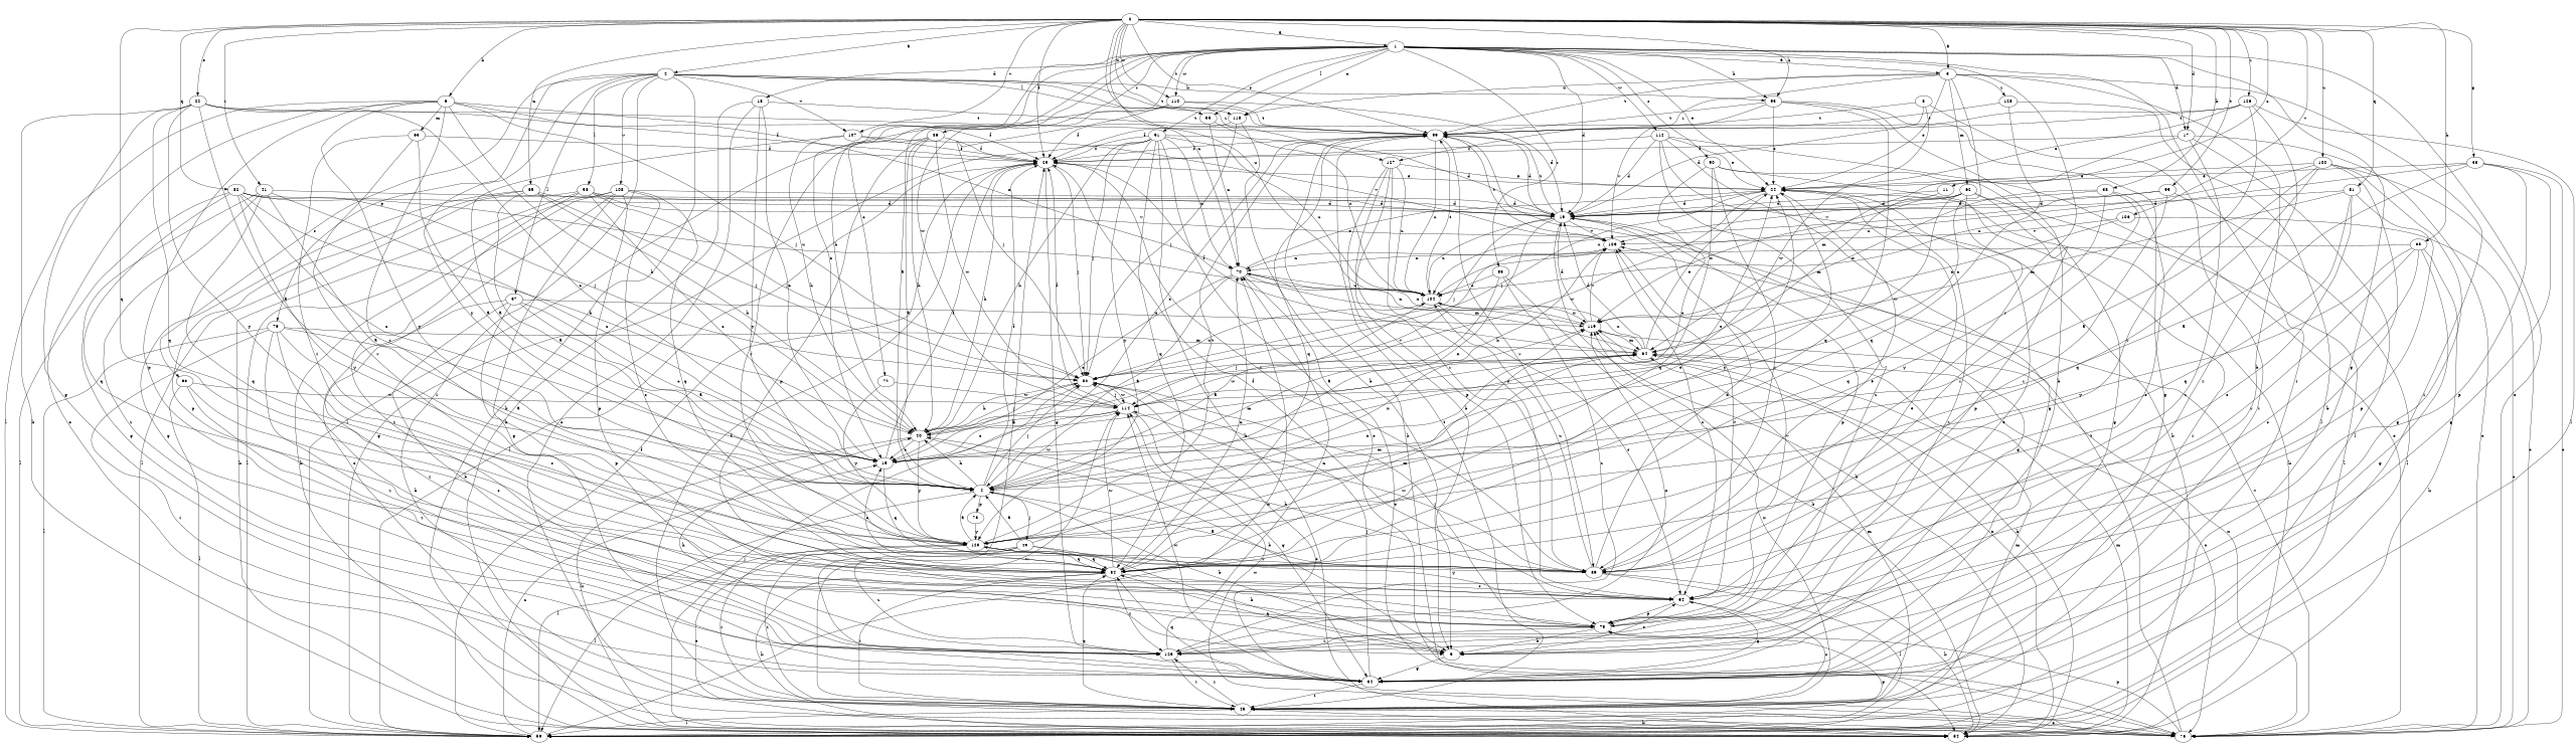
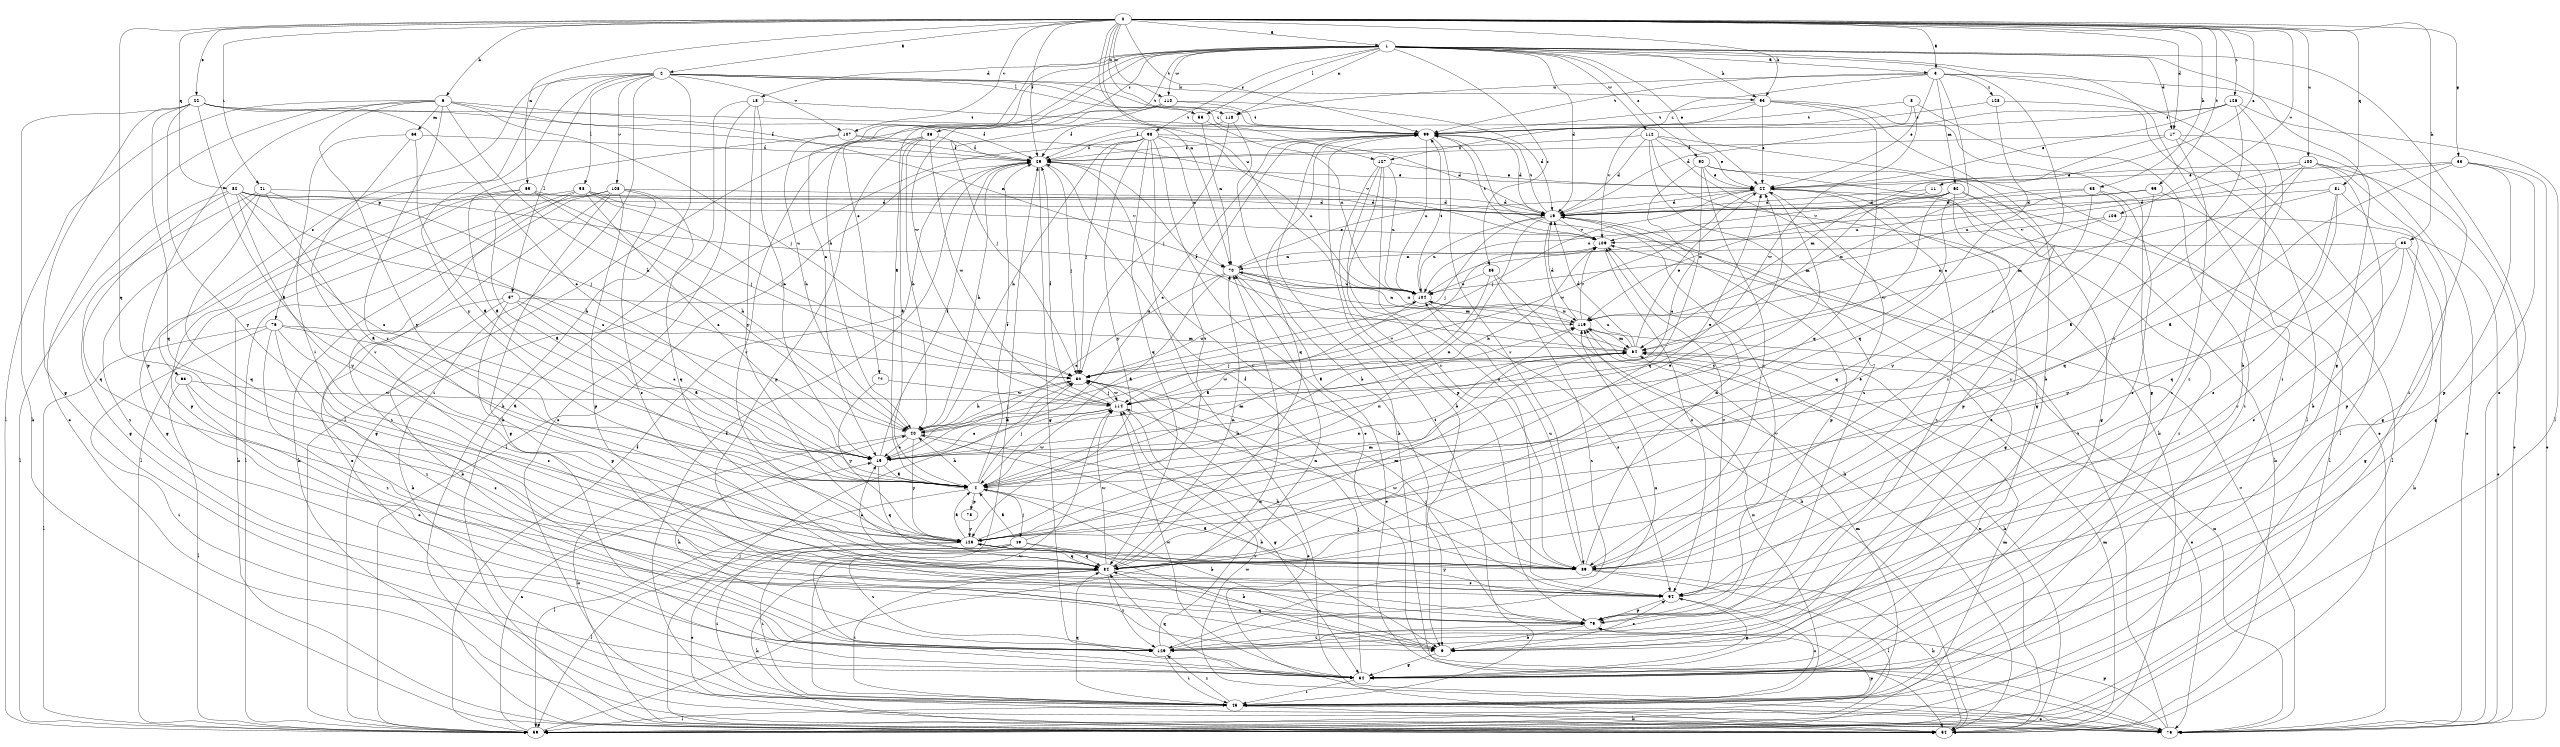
  strict digraph {
    0
    1
    2
    3
    6
    11
    17
    22
    29
    33
    35
    38
    41
    53
    65
    70
    81
    82
    84
    95
    99
    100
    104
    106
    107
    110
    118
    126
    4
    15
    18
    19
    24
    34
    40
    45
    55
    72
    75
    85
    86
    89
    90
-   91
+   91 [label=98]
    112
    114
    54
    57
    58
    76
    93
    108
    123
    127
    9
    62
    128
    50
    59
    63
    79
    64
    129
    94
    119
    109
    49
    78
    8
    0 -> 1 [label=a]
    0 -> 2 [label=a]
    0 -> 3 [label=a]
    0 -> 6 [label=b]
    0 -> 11 [label=c]
    0 -> 17 [label=d]
    0 -> 22 [label=e]
    0 -> 29 [label=f]
    0 -> 33 [label=g]
    0 -> 35 [label=h]
    0 -> 38 [label=h]
    0 -> 41 [label=i]
    0 -> 53 [label=k]
    0 -> 65 [label=n]
    0 -> 70 [label=n]
    0 -> 81 [label=q]
    0 -> 82 [label=q]
    0 -> 84 [label=q]
    0 -> 95 [label=t]
    0 -> 99 [label=t]
    0 -> 100 [label=u]
    0 -> 104 [label=u]
    0 -> 106 [label=v]
    0 -> 107 [label=v]
    0 -> 110 [label=w]
    0 -> 118 [label=x]
    0 -> 126 [label=z]
    1 -> 3 [label=a]
    1 -> 17 [label=d]
    1 -> 53 [label=k]
    1 -> 110 [label=w]
    1 -> 118 [label=x]
    1 -> 4 [label=a]
    1 -> 15 [label=c]
    1 -> 18 [label=d]
    1 -> 19 [label=d]
    1 -> 24 [label=e]
    1 -> 34 [label=g]
    1 -> 40 [label=h]
    1 -> 45 [label=i]
    1 -> 55 [label=l]
    1 -> 72 [label=o]
    1 -> 75 [label=o]
    1 -> 85 [label=r]
    1 -> 86 [label=r]
    1 -> 89 [label=r]
    1 -> 90 [label=s]
    1 -> 91 [label=s]
    1 -> 112 [label=w]
    1 -> 114 [label=w]
    2 -> 53 [label=k]
    2 -> 99 [label=t]
    2 -> 107 [label=v]
    2 -> 45 [label=i]
    2 -> 55 [label=l]
    2 -> 54 [label=k]
    2 -> 57 [label=l]
    2 -> 58 [label=l]
    2 -> 76 [label=p]
    2 -> 93 [label=s]
    2 -> 108 [label=v]
    2 -> 123 [label=y]
    2 -> 127 [label=z]
    3 -> 99 [label=t]
    3 -> 118 [label=x]
    3 -> 15 [label=c]
    3 -> 24 [label=e]
    3 -> 45 [label=i]
    3 -> 127 [label=z]
    3 -> 9 [label=b]
    3 -> 62 [label=m]
    3 -> 128 [label=z]
    6 -> 29 [label=f]
    6 -> 70 [label=n]
    6 -> 40 [label=h]
    6 -> 75 [label=o]
    6 -> 89 [label=r]
    6 -> 123 [label=y]
    6 -> 50 [label=j]
    6 -> 59 [label=l]
    6 -> 63 [label=m]
    6 -> 79 [label=p]
    11 -> 19 [label=d]
    11 -> 64 [label=m]
    17 -> 29 [label=f]
    17 -> 75 [label=o]
    17 -> 59 [label=l]
    17 -> 64 [label=m]
    17 -> 129 [label=z]
    22 -> 29 [label=f]
    22 -> 84 [label=q]
    22 -> 99 [label=t]
    22 -> 4 [label=a]
    22 -> 15 [label=c]
    22 -> 34 [label=g]
    22 -> 54 [label=k]
    22 -> 123 [label=y]
    29 -> 24 [label=e]
    29 -> 34 [label=g]
    29 -> 40 [label=h]
    29 -> 89 [label=r]
    29 -> 50 [label=j]
    29 -> 59 [label=l]
    33 -> 104 [label=u]
    33 -> 4 [label=a]
    33 -> 24 [label=e]
    33 -> 34 [label=g]
    33 -> 75 [label=o]
    33 -> 79 [label=p]
    35 -> 70 [label=n]
    35 -> 34 [label=g]
    35 -> 89 [label=r]
    35 -> 54 [label=k]
    35 -> 123 [label=y]
    35 -> 94 [label=s]
    38 -> 19 [label=d]
    38 -> 89 [label=r]
    38 -> 123 [label=y]
    38 -> 94 [label=s]
    38 -> 119 [label=x]
    41 -> 84 [label=q]
    41 -> 4 [label=a]
    41 -> 15 [label=c]
    41 -> 19 [label=d]
    41 -> 34 [label=g]
    41 -> 129 [label=z]
    53 -> 84 [label=q]
    53 -> 99 [label=t]
    53 -> 24 [label=e]
    53 -> 34 [label=g]
    53 -> 9 [label=b]
    53 -> 109 [label=v]
    65 -> 4 [label=a]
    65 -> 19 [label=d]
    65 -> 34 [label=g]
    65 -> 40 [label=h]
    65 -> 50 [label=j]
    65 -> 79 [label=p]
    70 -> 104 [label=u]
    70 -> 4 [label=a]
    70 -> 15 [label=c]
    70 -> 24 [label=e]
    70 -> 75 [label=o]
    70 -> 64 [label=m]
    70 -> 119 [label=x]
    81 -> 84 [label=q]
    81 -> 19 [label=d]
    81 -> 79 [label=p]
    81 -> 64 [label=m]
    81 -> 94 [label=s]
    82 -> 84 [label=q]
    82 -> 104 [label=u]
    82 -> 15 [label=c]
    82 -> 19 [label=d]
    82 -> 40 [label=h]
    82 -> 123 [label=y]
    82 -> 50 [label=j]
    82 -> 59 [label=l]
    84 -> 70 [label=n]
    84 -> 15 [label=c]
    84 -> 45 [label=i]
    84 -> 114 [label=w]
    84 -> 54 [label=k]
    84 -> 64 [label=m]
    84 -> 129 [label=z]
    84 -> 94 [label=s]
    95 -> 104 [label=u]
    95 -> 19 [label=d]
    95 -> 89 [label=r]
    95 -> 59 [label=l]
    99 -> 29 [label=f]
    99 -> 84 [label=q]
    99 -> 104 [label=u]
    99 -> 15 [label=c]
    99 -> 19 [label=d]
    99 -> 89 [label=r]
    99 -> 54 [label=k]
    100 -> 84 [label=q]
    100 -> 104 [label=u]
    100 -> 4 [label=a]
    100 -> 24 [label=e]
    100 -> 34 [label=g]
    100 -> 75 [label=o]
    100 -> 9 [label=b]
    104 -> 99 [label=t]
    104 -> 4 [label=a]
    104 -> 94 [label=s]
    104 -> 119 [label=x]
    106 -> 75 [label=o]
    106 -> 119 [label=x]
    106 -> 109 [label=v]
    107 -> 29 [label=f]
    107 -> 4 [label=a]
    107 -> 40 [label=h]
    107 -> 109 [label=v]
    110 -> 99 [label=t]
    110 -> 19 [label=d]
    110 -> 50 [label=j]
    110 -> 59 [label=l]
    118 -> 29 [label=f]
    118 -> 9 [label=b]
    118 -> 50 [label=j]
    126 -> 29 [label=f]
    126 -> 99 [label=t]
    126 -> 24 [label=e]
    126 -> 89 [label=r]
    126 -> 59 [label=l]
    126 -> 129 [label=z]
    4 -> 29 [label=f]
    4 -> 40 [label=h]
    4 -> 114 [label=w]
    4 -> 9 [label=b]
    4 -> 50 [label=j]
    4 -> 59 [label=l]
    4 -> 119 [label=x]
    4 -> 49 [label=j]
    4 -> 78 [label=p]
    15 -> 29 [label=f]
    15 -> 84 [label=q]
+   15 -> 4 [label=a]
    15 -> 24 [label=e]
    15 -> 64 [label=m]
    18 -> 99 [label=t]
    18 -> 15 [label=c]
    18 -> 75 [label=o]
    18 -> 54 [label=k]
    18 -> 123 [label=y]
    19 -> 99 [label=t]
    19 -> 104 [label=u]
    19 -> 4 [label=n]
    19 -> 34 [label=g]
    19 -> 54 [label=k]
    19 -> 50 [label=j]
    19 -> 79 [label=p]
    19 -> 109 [label=v]
    24 -> 19 [label=d]
    24 -> 114 [label=w]
    24 -> 54 [label=k]
    24 -> 123 [label=y]
    24 -> 50 [label=j]
    24 -> 129 [label=z]
    34 -> 29 [label=f]
    34 -> 84 [label=q]
    34 -> 45 [label=i]
    34 -> 114 [label=w]
    34 -> 50 [label=j]
    40 -> 15 [label=c]
    40 -> 54 [label=k]
    40 -> 123 [label=y]
    40 -> 9 [label=b]
    40 -> 50 [label=j]
    40 -> 109 [label=v]
    45 -> 29 [label=f]
    45 -> 84 [label=q]
    45 -> 99 [label=t]
    45 -> 75 [label=o]
    45 -> 114 [label=w]
    45 -> 54 [label=k]
    45 -> 59 [label=l]
    45 -> 64 [label=m]
    45 -> 129 [label=z]
    45 -> 94 [label=s]
    45 -> 119 [label=x]
    55 -> 70 [label=n]
    55 -> 104 [label=u]
    72 -> 114 [label=w]
    72 -> 123 [label=y]
    75 -> 99 [label=t]
    75 -> 114 [label=w]
    75 -> 79 [label=p]
    75 -> 119 [label=x]
    75 -> 109 [label=v]
    85 -> 104 [label=u]
    85 -> 4 [label=a]
    85 -> 54 [label=k]
    85 -> 129 [label=z]
    86 -> 29 [label=f]
    86 -> 4 [label=a]
    86 -> 40 [label=h]
    86 -> 89 [label=r]
    86 -> 114 [label=w]
    86 -> 79 [label=p]
    89 -> 104 [label=u]
    89 -> 4 [label=a]
    89 -> 19 [label=d]
    89 -> 24 [label=e]
    89 -> 40 [label=h]
    89 -> 114 [label=w]
    89 -> 54 [label=k]
    89 -> 59 [label=l]
    90 -> 84 [label=q]
    90 -> 15 [label=c]
    90 -> 34 [label=g]
    90 -> 45 [label=i]
    90 -> 89 [label=r]
    91 -> 29 [label=f]
    91 -> 70 [label=n]
    91 -> 84 [label=q]
    91 -> 104 [label=u]
    91 -> 19 [label=d]
    91 -> 40 [label=h]
    91 -> 75 [label=o]
    91 -> 54 [label=k]
    91 -> 123 [label=y]
    91 -> 50 [label=j]
    91 -> 59 [label=g]
    112 -> 29 [label=f]
    112 -> 19 [label=d]
    112 -> 24 [label=e]
    112 -> 34 [label=g]
    112 -> 75 [label=o]
    112 -> 54 [label=k]
    112 -> 129 [label=z]
    114 -> 29 [label=f]
    114 -> 15 [label=c]
    114 -> 34 [label=g]
    114 -> 40 [label=h]
    114 -> 50 [label=j]
    54 -> 50 [label=j]
    54 -> 64 [label=m]
    54 -> 119 [label=x]
    57 -> 4 [label=a]
    57 -> 15 [label=c]
    57 -> 9 [label=b]
    57 -> 79 [label=p]
    57 -> 129 [label=z]
    57 -> 119 [label=x]
    58 -> 15 [label=c]
    58 -> 19 [label=d]
    58 -> 54 [label=k]
    58 -> 50 [label=j]
    58 -> 59 [label=l]
    58 -> 129 [label=z]
    58 -> 109 [label=v]
    76 -> 4 [label=a]
    76 -> 45 [label=i]
    76 -> 9 [label=b]
    76 -> 59 [label=l]
    76 -> 64 [label=m]
    76 -> 129 [label=z]
    76 -> 94 [label=s]
    93 -> 114 [label=w]
    93 -> 59 [label=l]
-   93 -> 129 [label=z]
+   93 -> 129 [label=o]
    93 -> 94 [label=s]
    108 -> 84 [label=q]
    108 -> 19 [label=d]
    108 -> 34 [label=g]
    108 -> 75 [label=o]
    108 -> 54 [label=k]
    108 -> 59 [label=l]
    108 -> 79 [label=p]
    108 -> 94 [label=s]
    123 -> 84 [label=q]
    123 -> 99 [label=t]
    123 -> 4 [label=a]
    123 -> 24 [label=e]
    123 -> 45 [label=i]
    123 -> 89 [label=r]
    123 -> 59 [label=l]
    123 -> 119 [label=x]
    127 -> 104 [label=u]
    127 -> 24 [label=e]
    127 -> 89 [label=r]
    127 -> 9 [label=b]
    127 -> 79 [label=p]
    127 -> 94 [label=s]
    9 -> 84 [label=q]
    9 -> 24 [label=e]
    9 -> 34 [label=g]
    9 -> 94 [label=s]
    62 -> 84 [label=q]
    62 -> 19 [label=d]
    62 -> 114 [label=w]
    62 -> 59 [label=l]
    62 -> 79 [label=p]
    62 -> 119 [label=x]
    62 -> 109 [label=v]
    128 -> 84 [label=q]
    128 -> 99 [label=t]
    128 -> 59 [label=l]
    50 -> 104 [label=u]
    50 -> 40 [label=h]
    50 -> 75 [label=o]
    50 -> 114 [label=w]
    59 -> 29 [label=f]
    59 -> 70 [label=n]
    59 -> 15 [label=c]
    59 -> 79 [label=p]
    59 -> 64 [label=m]
    63 -> 29 [label=f]
    63 -> 84 [label=i]
    63 -> 4 [label=a]
    63 -> 89 [label=r]
-   79 -> 24 [label=e]
+   90 -> 24 [label=e]
    79 -> 9 [label=b]
    79 -> 50 [label=j]
    79 -> 129 [label=z]
    79 -> 109 [label=v]
    64 -> 29 [label=f]
    64 -> 104 [label=u]
    64 -> 19 [label=d]
    64 -> 24 [label=e]
    64 -> 75 [label=o]
    64 -> 114 [label=w]
    64 -> 50 [label=j]
    129 -> 70 [label=n]
    129 -> 40 [label=h]
    129 -> 45 [label=i]
    129 -> 119 [label=x]
    94 -> 29 [label=f]
    94 -> 34 [label=g]
    94 -> 123 [label=y]
    94 -> 79 [label=p]
    94 -> 109 [label=v]
    119 -> 70 [label=n]
    119 -> 19 [label=d]
    119 -> 54 [label=k]
    119 -> 64 [label=m]
    119 -> 109 [label=v]
    109 -> 70 [label=n]
    109 -> 99 [label=t]
    109 -> 40 [label=h]
    109 -> 94 [label=s]
    49 -> 84 [label=q]
    49 -> 4 [label=a]
    49 -> 45 [label=i]
    49 -> 75 [label=o]
    49 -> 9 [label=b]
    49 -> 64 [label=m]
    49 -> 129 [label=z]
    78 -> 123 [label=y]
    8 -> 99 [label=t]
    8 -> 19 [label=d]
    8 -> 45 [label=i]
    8 -> 114 [label=w]
  }
